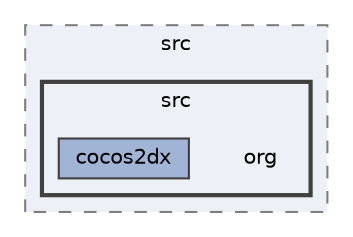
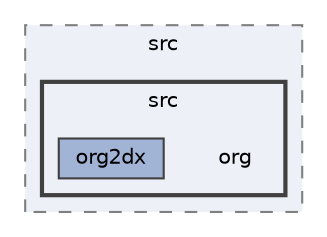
  digraph {
    compound=true
    node [fontname=Helvetica fontsize=10]
    n1 [height=0.2 label=org shape=plaintext width=0.4]
-   n2 [color=grey25 fillcolor="#a2b4d6" height=0.2 label=cocos2dx shape=box style=filled width=0.4]
+   n2 [color=grey25 fillcolor="#a2b4d6" height=0.2 label=org2dx shape=box style=filled width=0.4]
    subgraph cluster_1 {
      bgcolor="#edf0f7"
      fontname=Helvetica
      fontsize=10
      label=src
      pencolor=grey50
      style="filled,dashed"
      subgraph cluster_2 {
        bgcolor="#edf0f7"
        fontname=Helvetica
        fontsize=10
        pencolor=grey25
        style="filled,bold"
        n1
        n2
      }
    }
  }
